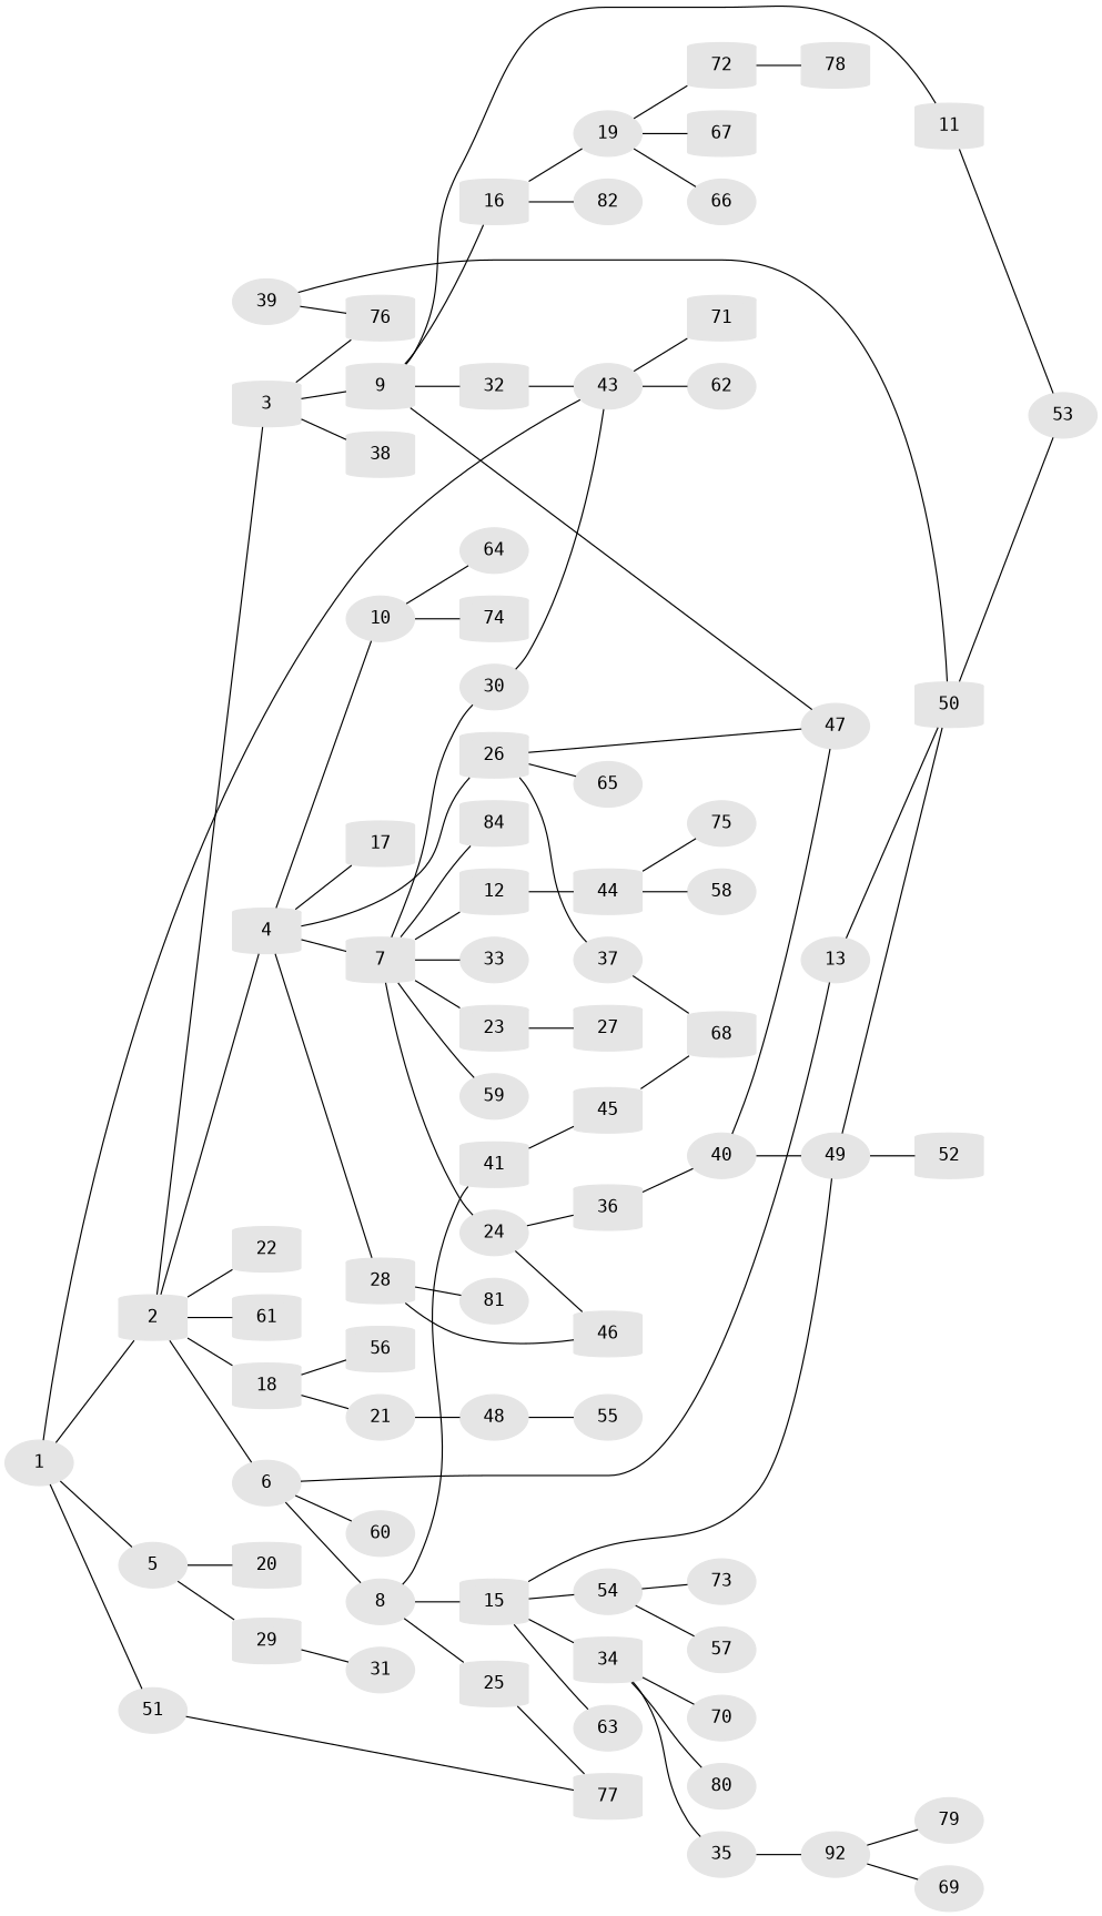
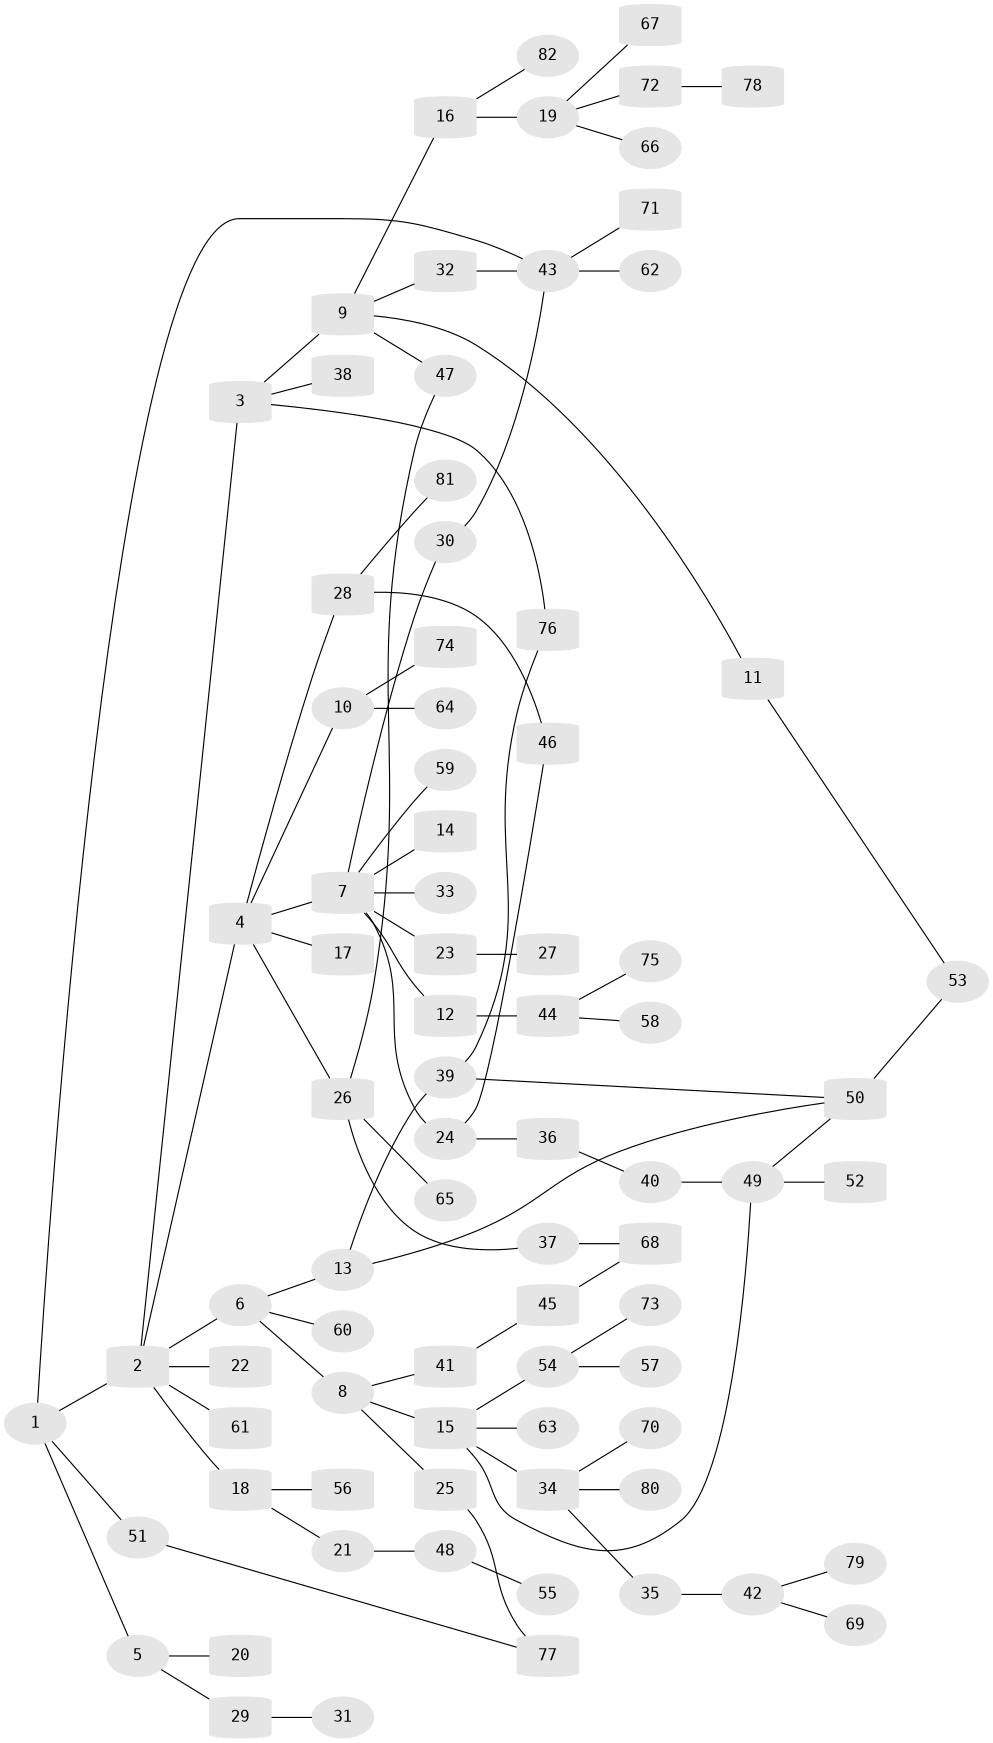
  graph {
    fontname="DejaVu Sans Mono"
    rankdir=LR
    node [color=gray90 fontname="DejaVu Sans Mono" shape=ellipse style=filled]
    edge [fontname="DejaVu Sans Mono"]
    2 [shape=cylinder]
    1
    5
    43
    51
    3 [shape=cylinder]
    4 [shape=cylinder]
    6
    18 [shape=cylinder]
    22 [shape=cylinder]
    61 [shape=cylinder]
    20 [shape=cylinder]
    29 [shape=cylinder]
    62
    71 [shape=cylinder]
    77 [shape=cylinder]
    9 [shape=cylinder]
    38 [shape=cylinder]
    76 [shape=cylinder]
    7 [shape=cylinder]
    10
    17 [shape=cylinder]
    26 [shape=cylinder]
    28 [shape=cylinder]
    8
    13
    60
    21
    56 [shape=cylinder]
    11 [shape=cylinder]
    16 [shape=cylinder]
    32 [shape=cylinder]
    47
    12 [shape=cylinder]
-   14 [shape=cylinder label=84]
+   14 [shape=cylinder]
    23 [shape=cylinder]
    24
    30
    33
    59
    64
    74 [shape=cylinder]
    37
    65
    46 [shape=cylinder]
    81
    31
    15 [shape=cylinder]
    25 [shape=cylinder]
    41 [shape=cylinder]
    39
    50 [shape=cylinder]
    44 [shape=cylinder]
    27 [shape=cylinder]
    36 [shape=cylinder]
    34 [shape=cylinder]
    49
    54
    63
    45 [shape=cylinder]
    53
    19
    82
    58
    75
    35
    70
    80
    52 [shape=cylinder]
    57
    73
    66
    67 [shape=cylinder]
    72 [shape=cylinder]
    48
    78 [shape=cylinder]
    55
    40
    68 [shape=cylinder]
-   42 [label=92]
+   42
    69
    79
    2 -- 3
    2 -- 4
    2 -- 6
    2 -- 18
    2 -- 22
    2 -- 61
    1 -- 2
    1 -- 5
    1 -- 43
    1 -- 51
    5 -- 20
    5 -- 29
    43 -- 62
    43 -- 71
    51 -- 77
    3 -- 9
    3 -- 38
    3 -- 76
    4 -- 7
    4 -- 10
    4 -- 17
    4 -- 26
    4 -- 28
    6 -- 8
    6 -- 13
    6 -- 60
    18 -- 21
    18 -- 56
    29 -- 31
    9 -- 11
    9 -- 16
    9 -- 32
    9 -- 47
    7 -- 12
    7 -- 14
    7 -- 23
    7 -- 24
    7 -- 30
    7 -- 33
    7 -- 59
    10 -- 64
    10 -- 74
    26 -- 47
    26 -- 37
    26 -- 65
    28 -- 46
    28 -- 81
    8 -- 15
    8 -- 25
    8 -- 41
+   13 -- 39
    13 -- 50
    21 -- 48
    11 -- 53
    16 -- 19
    16 -- 82
    32 -- 43
    12 -- 44
    23 -- 27
    24 -- 46
    24 -- 36
    30 -- 43
    37 -- 68
    15 -- 34
    15 -- 49
    15 -- 54
    15 -- 63
    25 -- 77
    41 -- 45
    39 -- 76
    39 -- 50
    50 -- 53
    44 -- 58
    44 -- 75
    36 -- 40
    34 -- 35
    34 -- 70
    34 -- 80
    49 -- 50
    49 -- 52
    54 -- 57
    54 -- 73
    45 -- 68
    19 -- 66
    19 -- 67
    19 -- 72
    35 -- 42
    72 -- 78
    48 -- 55
-   40 -- 47
    40 -- 49
    42 -- 69
    42 -- 79
  }
